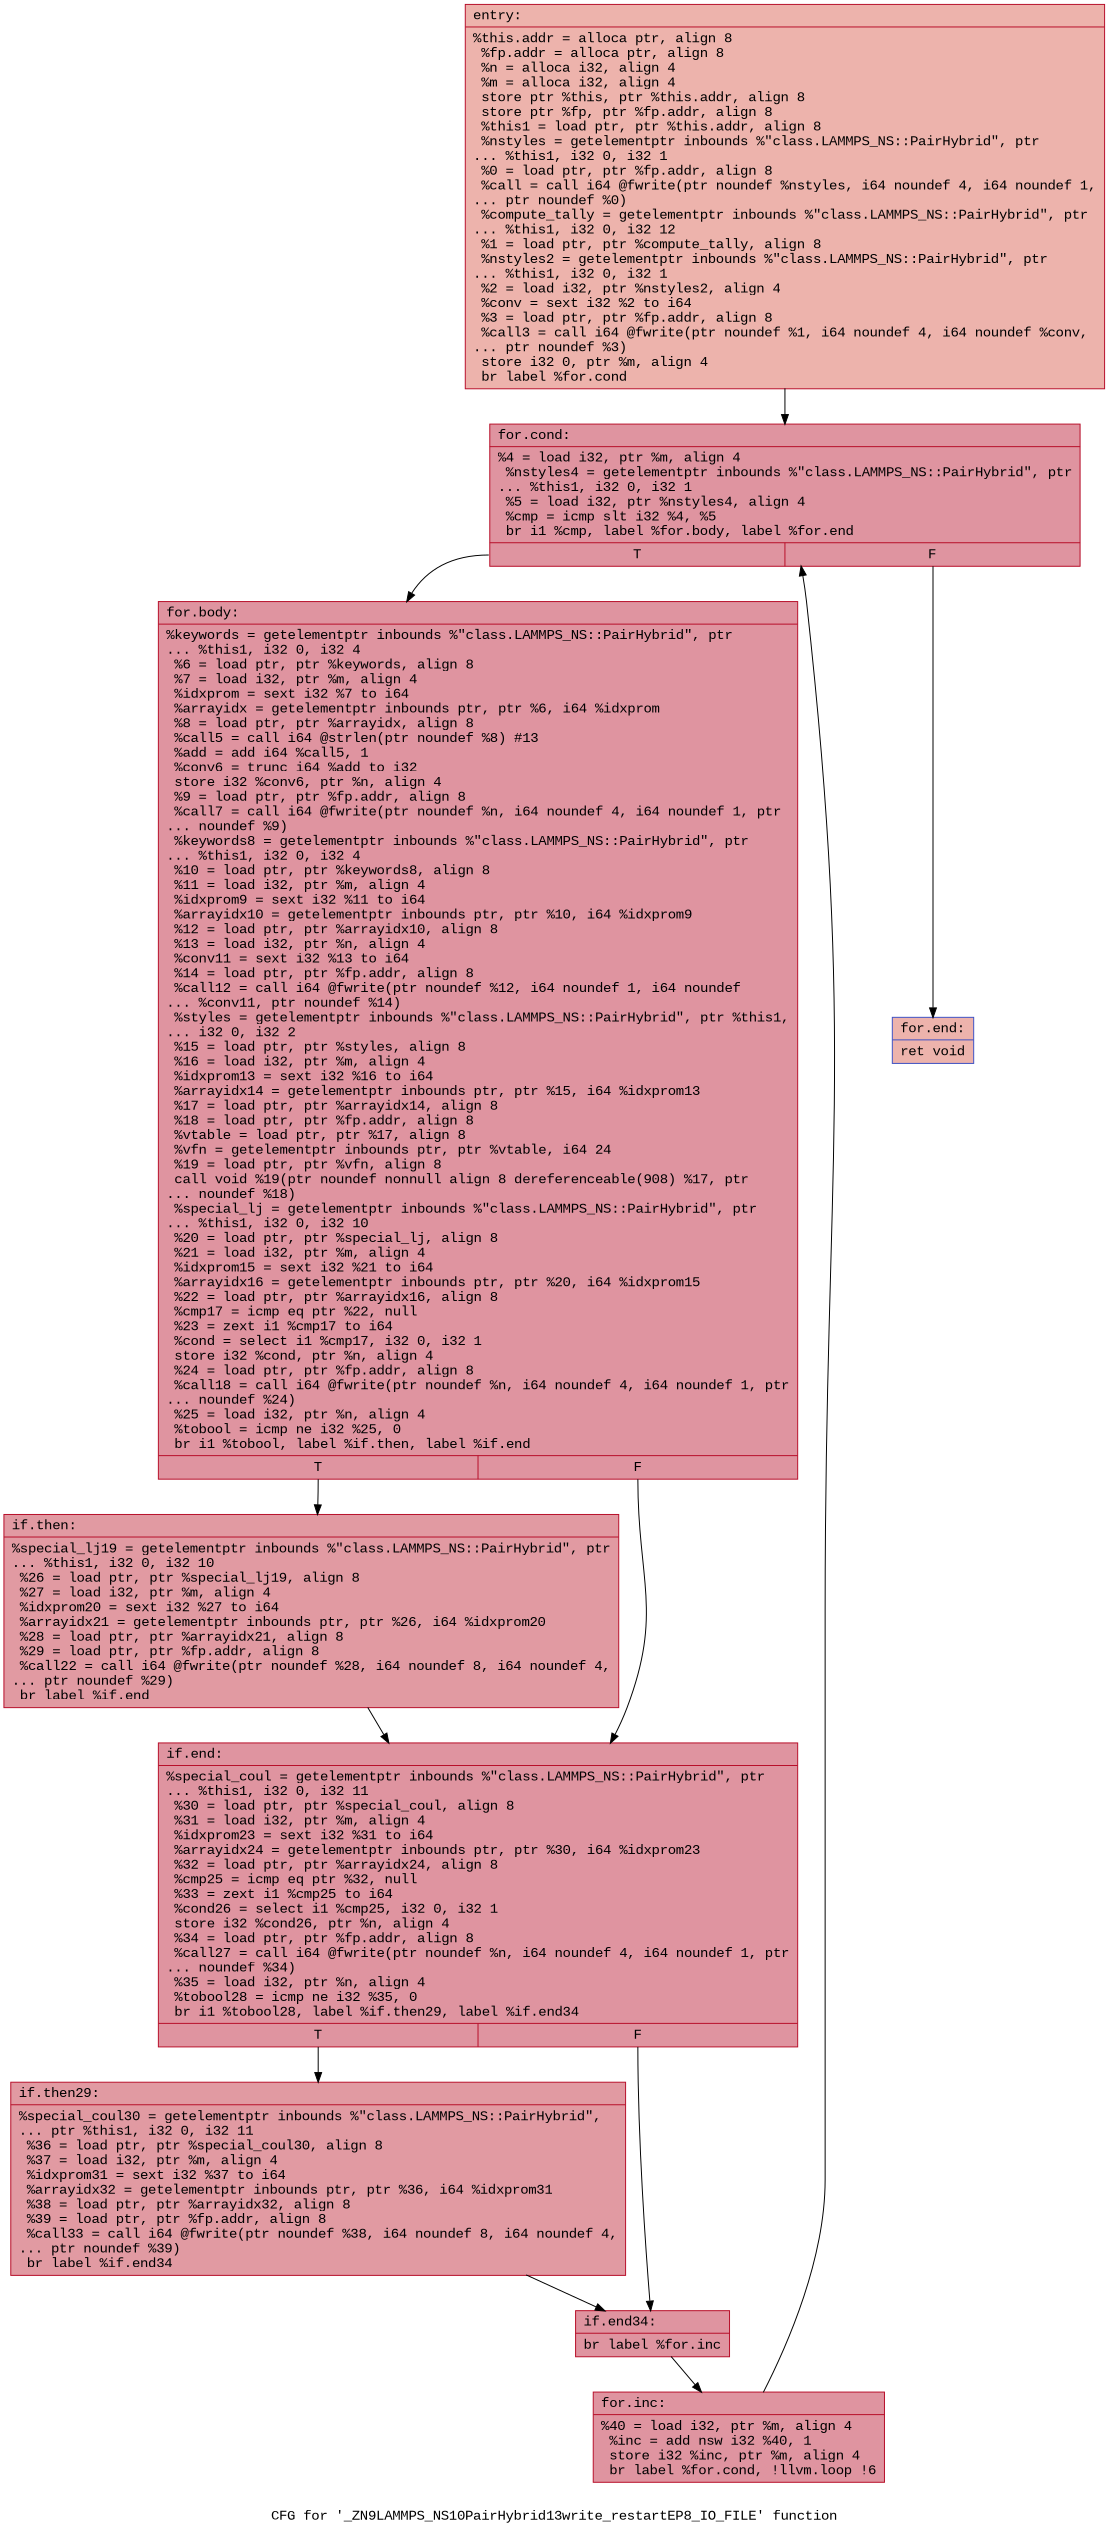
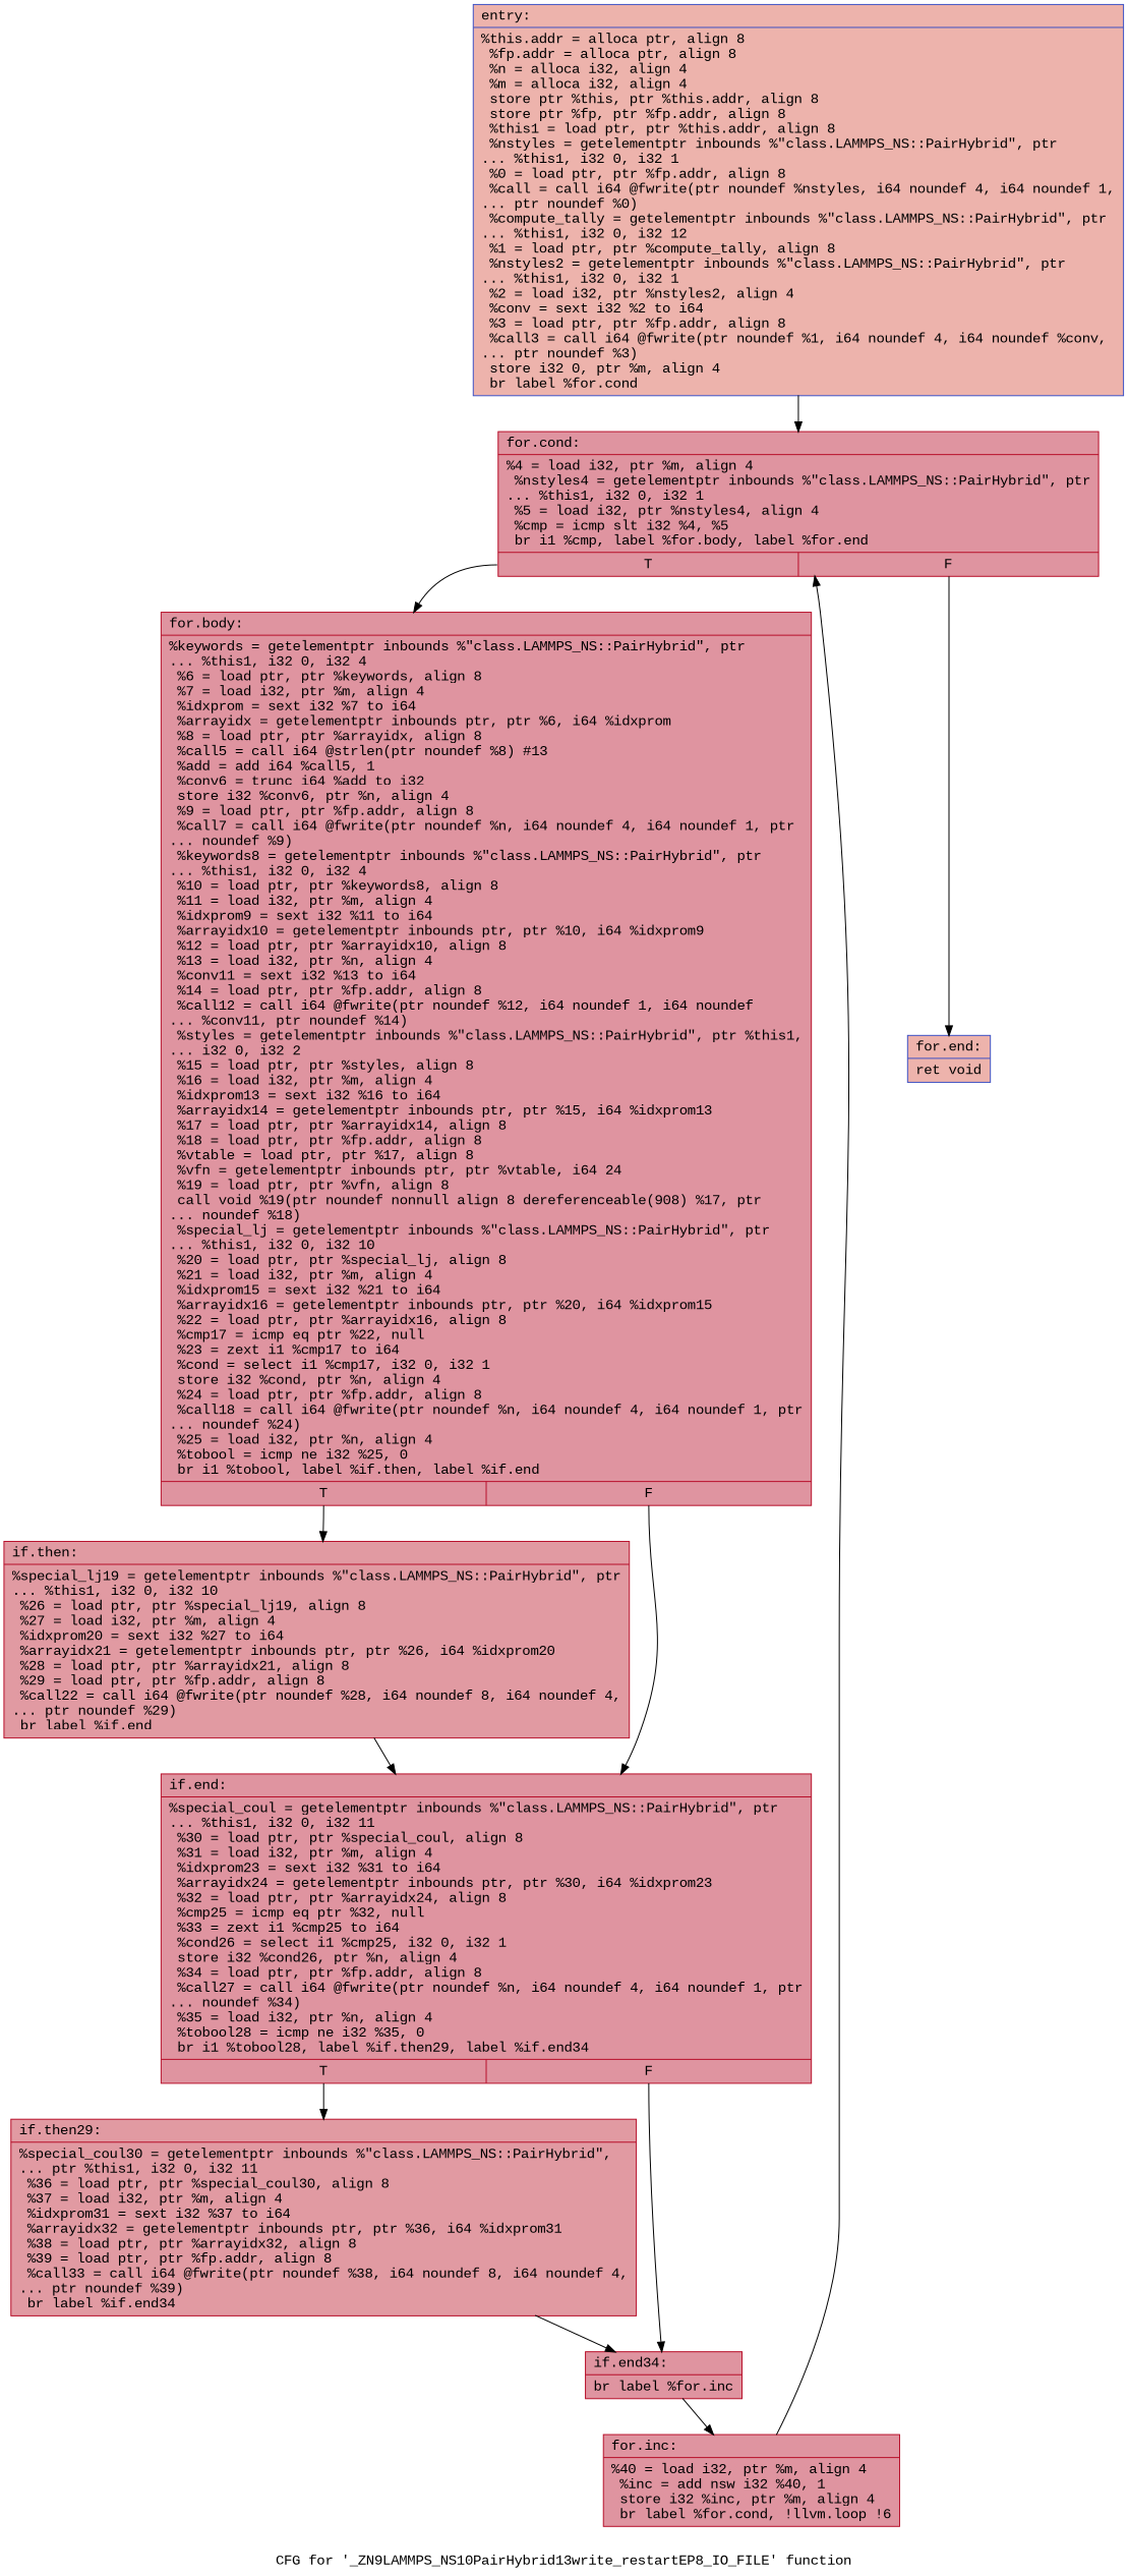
  digraph {
    label="CFG for '_ZN9LAMMPS_NS10PairHybrid13write_restartEP8_IO_FILE' function"
    fontname="Liberation Mono"
    node [color="#b70d28ff" fillcolor="#b70d2870" fontname="Liberation Mono" shape=record style=filled]
    edge [fontname="Liberation Mono"]
-   n1 [fillcolor="#d6524470" label="{entry:\l|  %this.addr = alloca ptr, align 8\l  %fp.addr = alloca ptr, align 8\l  %n = alloca i32, align 4\l  %m = alloca i32, align 4\l  store ptr %this, ptr %this.addr, align 8\l  store ptr %fp, ptr %fp.addr, align 8\l  %this1 = load ptr, ptr %this.addr, align 8\l  %nstyles = getelementptr inbounds %\"class.LAMMPS_NS::PairHybrid\", ptr\l... %this1, i32 0, i32 1\l  %0 = load ptr, ptr %fp.addr, align 8\l  %call = call i64 @fwrite(ptr noundef %nstyles, i64 noundef 4, i64 noundef 1,\l... ptr noundef %0)\l  %compute_tally = getelementptr inbounds %\"class.LAMMPS_NS::PairHybrid\", ptr\l... %this1, i32 0, i32 12\l  %1 = load ptr, ptr %compute_tally, align 8\l  %nstyles2 = getelementptr inbounds %\"class.LAMMPS_NS::PairHybrid\", ptr\l... %this1, i32 0, i32 1\l  %2 = load i32, ptr %nstyles2, align 4\l  %conv = sext i32 %2 to i64\l  %3 = load ptr, ptr %fp.addr, align 8\l  %call3 = call i64 @fwrite(ptr noundef %1, i64 noundef 4, i64 noundef %conv,\l... ptr noundef %3)\l  store i32 0, ptr %m, align 4\l  br label %for.cond\l}"]
+   n1 [color="#3d50c3ff" fillcolor="#d6524470" label="{entry:\l|  %this.addr = alloca ptr, align 8\l  %fp.addr = alloca ptr, align 8\l  %n = alloca i32, align 4\l  %m = alloca i32, align 4\l  store ptr %this, ptr %this.addr, align 8\l  store ptr %fp, ptr %fp.addr, align 8\l  %this1 = load ptr, ptr %this.addr, align 8\l  %nstyles = getelementptr inbounds %\"class.LAMMPS_NS::PairHybrid\", ptr\l... %this1, i32 0, i32 1\l  %0 = load ptr, ptr %fp.addr, align 8\l  %call = call i64 @fwrite(ptr noundef %nstyles, i64 noundef 4, i64 noundef 1,\l... ptr noundef %0)\l  %compute_tally = getelementptr inbounds %\"class.LAMMPS_NS::PairHybrid\", ptr\l... %this1, i32 0, i32 12\l  %1 = load ptr, ptr %compute_tally, align 8\l  %nstyles2 = getelementptr inbounds %\"class.LAMMPS_NS::PairHybrid\", ptr\l... %this1, i32 0, i32 1\l  %2 = load i32, ptr %nstyles2, align 4\l  %conv = sext i32 %2 to i64\l  %3 = load ptr, ptr %fp.addr, align 8\l  %call3 = call i64 @fwrite(ptr noundef %1, i64 noundef 4, i64 noundef %conv,\l... ptr noundef %3)\l  store i32 0, ptr %m, align 4\l  br label %for.cond\l}"]
    n2 [label="{for.cond:\l|  %4 = load i32, ptr %m, align 4\l  %nstyles4 = getelementptr inbounds %\"class.LAMMPS_NS::PairHybrid\", ptr\l... %this1, i32 0, i32 1\l  %5 = load i32, ptr %nstyles4, align 4\l  %cmp = icmp slt i32 %4, %5\l  br i1 %cmp, label %for.body, label %for.end\l|{<s0>T|<s1>F}}"]
    n3 [label="{for.body:\l|  %keywords = getelementptr inbounds %\"class.LAMMPS_NS::PairHybrid\", ptr\l... %this1, i32 0, i32 4\l  %6 = load ptr, ptr %keywords, align 8\l  %7 = load i32, ptr %m, align 4\l  %idxprom = sext i32 %7 to i64\l  %arrayidx = getelementptr inbounds ptr, ptr %6, i64 %idxprom\l  %8 = load ptr, ptr %arrayidx, align 8\l  %call5 = call i64 @strlen(ptr noundef %8) #13\l  %add = add i64 %call5, 1\l  %conv6 = trunc i64 %add to i32\l  store i32 %conv6, ptr %n, align 4\l  %9 = load ptr, ptr %fp.addr, align 8\l  %call7 = call i64 @fwrite(ptr noundef %n, i64 noundef 4, i64 noundef 1, ptr\l... noundef %9)\l  %keywords8 = getelementptr inbounds %\"class.LAMMPS_NS::PairHybrid\", ptr\l... %this1, i32 0, i32 4\l  %10 = load ptr, ptr %keywords8, align 8\l  %11 = load i32, ptr %m, align 4\l  %idxprom9 = sext i32 %11 to i64\l  %arrayidx10 = getelementptr inbounds ptr, ptr %10, i64 %idxprom9\l  %12 = load ptr, ptr %arrayidx10, align 8\l  %13 = load i32, ptr %n, align 4\l  %conv11 = sext i32 %13 to i64\l  %14 = load ptr, ptr %fp.addr, align 8\l  %call12 = call i64 @fwrite(ptr noundef %12, i64 noundef 1, i64 noundef\l... %conv11, ptr noundef %14)\l  %styles = getelementptr inbounds %\"class.LAMMPS_NS::PairHybrid\", ptr %this1,\l... i32 0, i32 2\l  %15 = load ptr, ptr %styles, align 8\l  %16 = load i32, ptr %m, align 4\l  %idxprom13 = sext i32 %16 to i64\l  %arrayidx14 = getelementptr inbounds ptr, ptr %15, i64 %idxprom13\l  %17 = load ptr, ptr %arrayidx14, align 8\l  %18 = load ptr, ptr %fp.addr, align 8\l  %vtable = load ptr, ptr %17, align 8\l  %vfn = getelementptr inbounds ptr, ptr %vtable, i64 24\l  %19 = load ptr, ptr %vfn, align 8\l  call void %19(ptr noundef nonnull align 8 dereferenceable(908) %17, ptr\l... noundef %18)\l  %special_lj = getelementptr inbounds %\"class.LAMMPS_NS::PairHybrid\", ptr\l... %this1, i32 0, i32 10\l  %20 = load ptr, ptr %special_lj, align 8\l  %21 = load i32, ptr %m, align 4\l  %idxprom15 = sext i32 %21 to i64\l  %arrayidx16 = getelementptr inbounds ptr, ptr %20, i64 %idxprom15\l  %22 = load ptr, ptr %arrayidx16, align 8\l  %cmp17 = icmp eq ptr %22, null\l  %23 = zext i1 %cmp17 to i64\l  %cond = select i1 %cmp17, i32 0, i32 1\l  store i32 %cond, ptr %n, align 4\l  %24 = load ptr, ptr %fp.addr, align 8\l  %call18 = call i64 @fwrite(ptr noundef %n, i64 noundef 4, i64 noundef 1, ptr\l... noundef %24)\l  %25 = load i32, ptr %n, align 4\l  %tobool = icmp ne i32 %25, 0\l  br i1 %tobool, label %if.then, label %if.end\l|{<s0>T|<s1>F}}"]
    n4 [color="#3d50c3ff" fillcolor="#d6524470" label="{for.end:\l|  ret void\l}"]
    n5 [fillcolor="#bb1b2c70" label="{if.then:\l|  %special_lj19 = getelementptr inbounds %\"class.LAMMPS_NS::PairHybrid\", ptr\l... %this1, i32 0, i32 10\l  %26 = load ptr, ptr %special_lj19, align 8\l  %27 = load i32, ptr %m, align 4\l  %idxprom20 = sext i32 %27 to i64\l  %arrayidx21 = getelementptr inbounds ptr, ptr %26, i64 %idxprom20\l  %28 = load ptr, ptr %arrayidx21, align 8\l  %29 = load ptr, ptr %fp.addr, align 8\l  %call22 = call i64 @fwrite(ptr noundef %28, i64 noundef 8, i64 noundef 4,\l... ptr noundef %29)\l  br label %if.end\l}"]
    n6 [label="{if.end:\l|  %special_coul = getelementptr inbounds %\"class.LAMMPS_NS::PairHybrid\", ptr\l... %this1, i32 0, i32 11\l  %30 = load ptr, ptr %special_coul, align 8\l  %31 = load i32, ptr %m, align 4\l  %idxprom23 = sext i32 %31 to i64\l  %arrayidx24 = getelementptr inbounds ptr, ptr %30, i64 %idxprom23\l  %32 = load ptr, ptr %arrayidx24, align 8\l  %cmp25 = icmp eq ptr %32, null\l  %33 = zext i1 %cmp25 to i64\l  %cond26 = select i1 %cmp25, i32 0, i32 1\l  store i32 %cond26, ptr %n, align 4\l  %34 = load ptr, ptr %fp.addr, align 8\l  %call27 = call i64 @fwrite(ptr noundef %n, i64 noundef 4, i64 noundef 1, ptr\l... noundef %34)\l  %35 = load i32, ptr %n, align 4\l  %tobool28 = icmp ne i32 %35, 0\l  br i1 %tobool28, label %if.then29, label %if.end34\l|{<s0>T|<s1>F}}"]
    n7 [fillcolor="#bb1b2c70" label="{if.then29:\l|  %special_coul30 = getelementptr inbounds %\"class.LAMMPS_NS::PairHybrid\",\l... ptr %this1, i32 0, i32 11\l  %36 = load ptr, ptr %special_coul30, align 8\l  %37 = load i32, ptr %m, align 4\l  %idxprom31 = sext i32 %37 to i64\l  %arrayidx32 = getelementptr inbounds ptr, ptr %36, i64 %idxprom31\l  %38 = load ptr, ptr %arrayidx32, align 8\l  %39 = load ptr, ptr %fp.addr, align 8\l  %call33 = call i64 @fwrite(ptr noundef %38, i64 noundef 8, i64 noundef 4,\l... ptr noundef %39)\l  br label %if.end34\l}"]
    n8 [label="{if.end34:\l|  br label %for.inc\l}"]
    n9 [label="{for.inc:\l|  %40 = load i32, ptr %m, align 4\l  %inc = add nsw i32 %40, 1\l  store i32 %inc, ptr %m, align 4\l  br label %for.cond, !llvm.loop !6\l}"]
    n1 -> n2
    n2 -> n3 [tailport=s0]
    n2 -> n4 [tailport=s1]
    n3 -> n5 [tailport=s0]
    n3 -> n6 [tailport=s1]
    n5 -> n6
    n6 -> n7 [tailport=s0]
    n6 -> n8 [tailport=s1]
    n7 -> n8
    n8 -> n9
    n9 -> n2
  }
